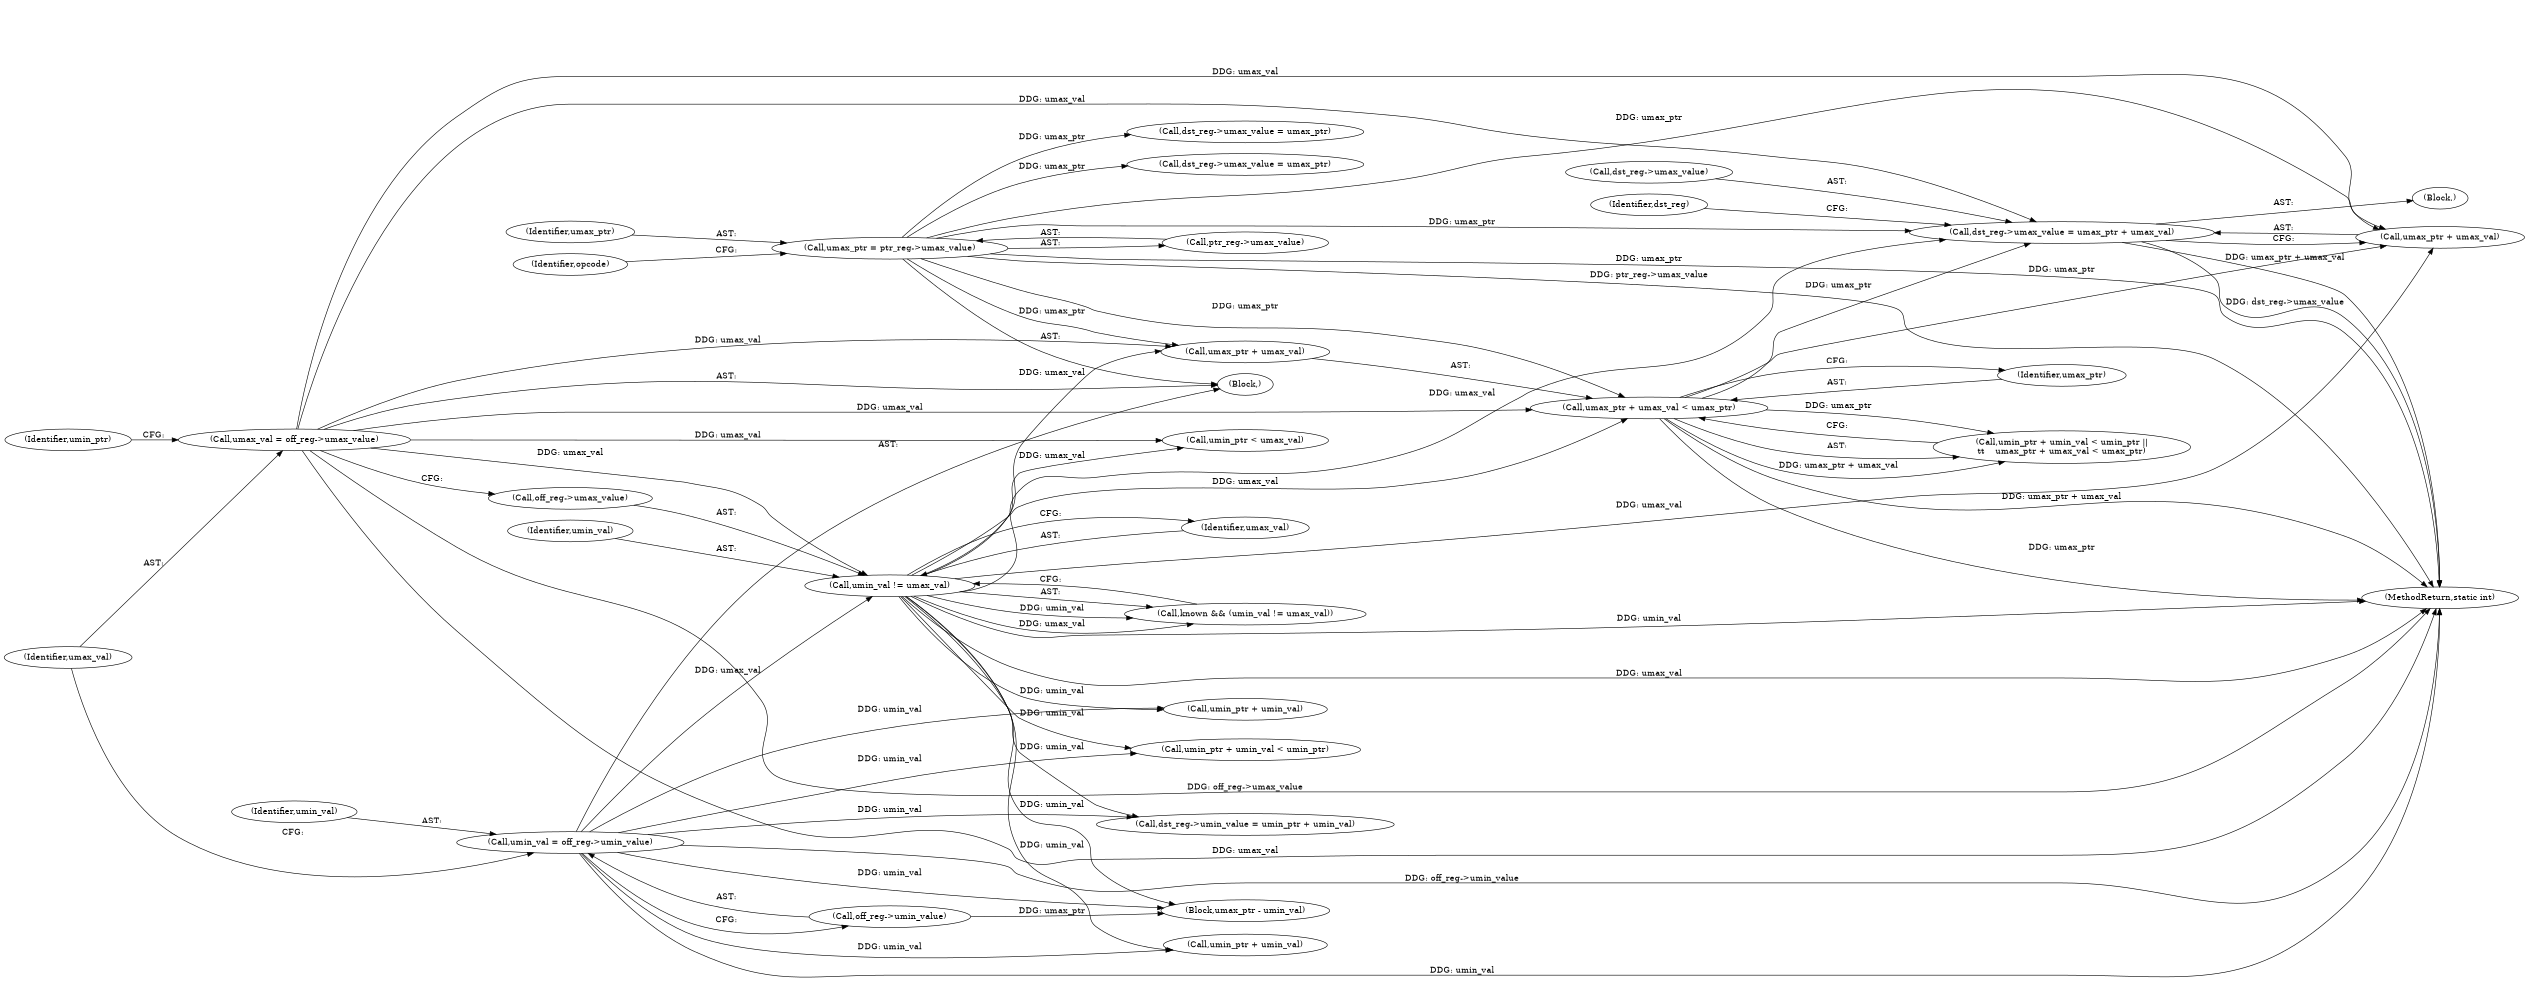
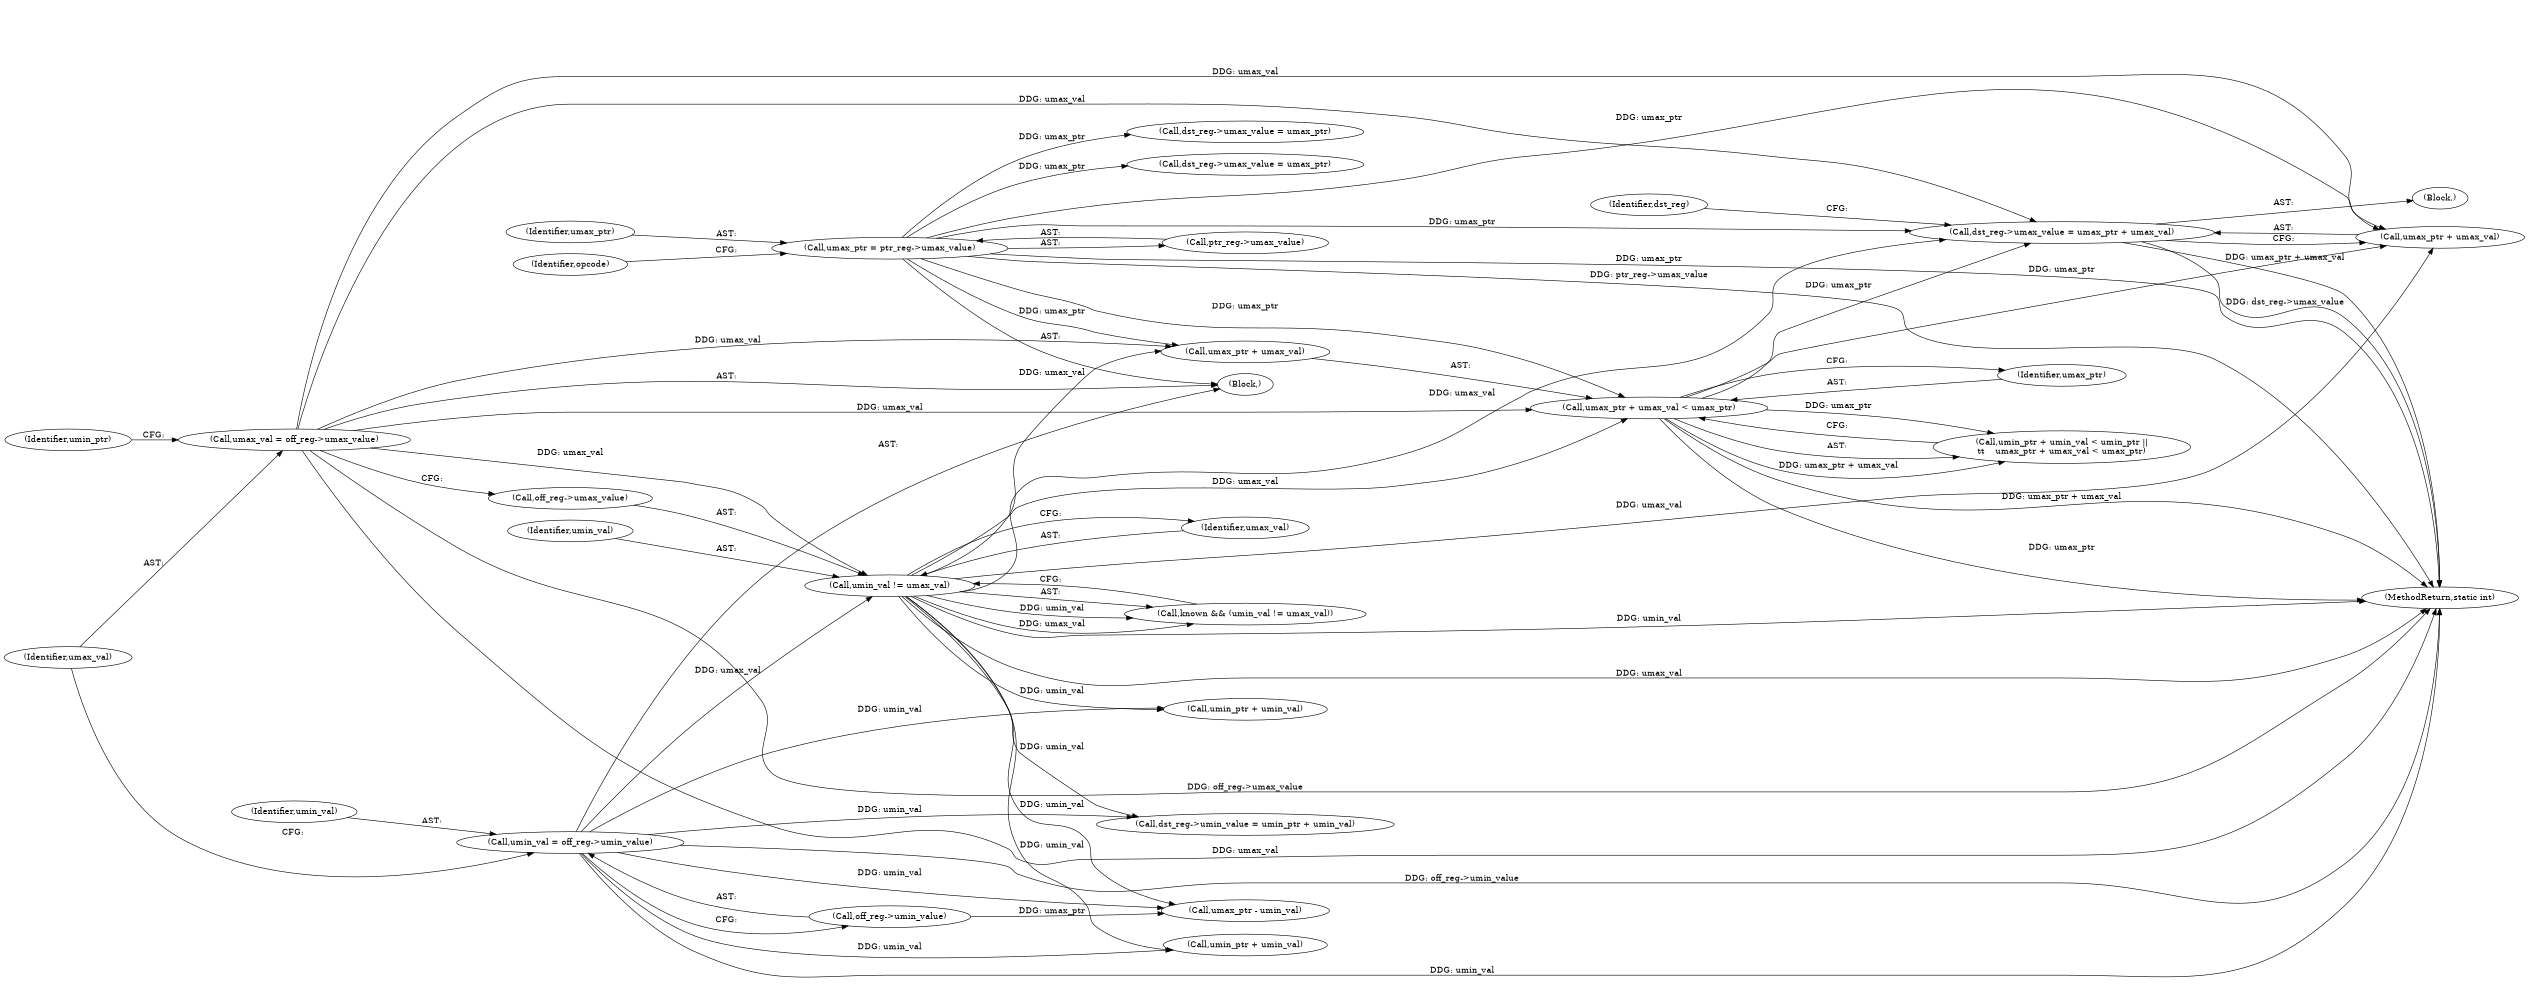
  digraph {
    rankdir=LR
    n1 [label="(Call,dst_reg->umax_value = umax_ptr + umax_val)"]
    n2 [label="(Block,)"]
    n3 [label="(MethodReturn,static int)"]
    n4 [label="(Call,umax_ptr + umax_val)"]
    n5 [label="(Call,umax_ptr = ptr_reg->umax_value)"]
    n6 [label="(Call,umax_ptr + umax_val < umax_ptr)"]
    n7 [label="(Block,)"]
    n8 [label="(Call,umax_ptr + umax_val)"]
    n9 [label="(Call,ptr_reg->umax_value)"]
    n10 [label="(Call,dst_reg->umax_value = umax_ptr)"]
    n11 [label="(Call,dst_reg->umax_value = umax_ptr)"]
    n12 [label="(Identifier,umax_ptr)"]
    n13 [label="(Call,umin_ptr + umin_val < umin_ptr ||\n\t\t    umax_ptr + umax_val < umax_ptr)"]
-   n14 [label="(Block,umax_ptr - umin_val)"]
+   n14 [label="(Call,umax_ptr - umin_val)"]
    n15 [label="(Call,umin_val != umax_val)"]
    n16 [label="(Identifier,umax_val)"]
    n17 [label="(Call,umin_ptr + umin_val)"]
    n18 [label="(Call,known && (umin_val != umax_val))"]
-   n19 [label="(Call,umin_ptr + umin_val < umin_ptr)"]
    n20 [label="(Call,dst_reg->umin_value = umin_ptr + umin_val)"]
    n21 [label="(Call,umin_ptr + umin_val)"]
-   n22 [label="(Call,umin_ptr < umax_val)"]
    n23 [label="(Call,umin_val = off_reg->umin_value)"]
    n24 [label="(Call,off_reg->umin_value)"]
    n25 [label="(Call,umax_val = off_reg->umax_value)"]
    n26 [label="(Call,off_reg->umax_value)"]
    n27 [label="(Identifier,umax_val)"]
    n28 [label="(Identifier,umin_val)"]
-   n29 [label="(Call,dst_reg->umax_value)"]
    n30 [label="(Identifier,dst_reg)"]
    n31 [label="(Identifier,umin_ptr)"]
    n32 [label="(Identifier,umax_ptr)"]
    n33 [label="(Identifier,umin_val)"]
    n34 [label="(Identifier,opcode)"]
    n1 -> n2 [label="AST: "]
    n1 -> n3 [label="DDG: umax_ptr + umax_val"]
    n1 -> n3 [label="DDG: dst_reg->umax_value"]
    n1 -> n4 [label="CFG: "]
    n4 -> n1 [label="AST: "]
    n5 -> n1 [label="DDG: umax_ptr"]
    n5 -> n3 [label="DDG: umax_ptr"]
    n5 -> n3 [label="DDG: ptr_reg->umax_value"]
    n5 -> n4 [label="DDG: umax_ptr"]
    n5 -> n6 [label="DDG: umax_ptr"]
    n5 -> n7 [label="AST: "]
    n5 -> n8 [label="DDG: umax_ptr"]
    n5 -> n9 [label="AST: "]
    n5 -> n10 [label="DDG: umax_ptr"]
    n5 -> n11 [label="DDG: umax_ptr"]
    n6 -> n1 [label="DDG: umax_ptr"]
    n6 -> n3 [label="DDG: umax_ptr + umax_val"]
    n6 -> n3 [label="DDG: umax_ptr"]
    n6 -> n4 [label="DDG: umax_ptr"]
    n6 -> n12 [label="CFG: "]
    n6 -> n13 [label="AST: "]
    n6 -> n13 [label="DDG: umax_ptr + umax_val"]
    n6 -> n13 [label="DDG: umax_ptr"]
    n8 -> n6 [label="AST: "]
    n9 -> n5 [label="AST: "]
    n12 -> n6 [label="AST: "]
    n13 -> n6 [label="CFG: "]
    n15 -> n1 [label="DDG: umax_val"]
    n15 -> n3 [label="DDG: umax_val"]
    n15 -> n3 [label="DDG: umin_val"]
    n15 -> n4 [label="DDG: umax_val"]
    n15 -> n6 [label="DDG: umax_val"]
    n15 -> n8 [label="DDG: umax_val"]
    n15 -> n14 [label="DDG: umin_val"]
    n15 -> n16 [label="CFG: "]
    n15 -> n17 [label="DDG: umin_val"]
    n15 -> n18 [label="AST: "]
    n15 -> n18 [label="DDG: umin_val"]
    n15 -> n18 [label="DDG: umax_val"]
-   n15 -> n19 [label="DDG: umin_val"]
    n15 -> n20 [label="DDG: umin_val"]
    n15 -> n21 [label="DDG: umin_val"]
-   n15 -> n22 [label="DDG: umax_val"]
    n16 -> n15 [label="AST: "]
    n18 -> n15 [label="CFG: "]
    n23 -> n3 [label="DDG: off_reg->umin_value"]
    n23 -> n3 [label="DDG: umin_val"]
    n23 -> n7 [label="AST: "]
    n23 -> n14 [label="DDG: umin_val"]
    n23 -> n15 [label="DDG: umax_val"]
    n23 -> n17 [label="DDG: umin_val"]
-   n23 -> n19 [label="DDG: umin_val"]
    n23 -> n20 [label="DDG: umin_val"]
    n23 -> n21 [label="DDG: umin_val"]
    n23 -> n24 [label="CFG: "]
    n24 -> n14 [label="DDG: umax_ptr"]
    n24 -> n23 [label="AST: "]
    n25 -> n1 [label="DDG: umax_val"]
    n25 -> n3 [label="DDG: off_reg->umax_value"]
    n25 -> n3 [label="DDG: umax_val"]
    n25 -> n4 [label="DDG: umax_val"]
    n25 -> n6 [label="DDG: umax_val"]
    n25 -> n7 [label="AST: "]
    n25 -> n8 [label="DDG: umax_val"]
    n25 -> n15 [label="DDG: umax_val"]
-   n25 -> n22 [label="DDG: umax_val"]
    n25 -> n26 [label="CFG: "]
    n26 -> n15 [label="AST: "]
    n27 -> n23 [label="CFG: "]
    n27 -> n25 [label="AST: "]
    n28 -> n23 [label="AST: "]
-   n29 -> n1 [label="AST: "]
    n30 -> n1 [label="CFG: "]
    n31 -> n25 [label="CFG: "]
    n32 -> n5 [label="AST: "]
    n33 -> n15 [label="AST: "]
    n34 -> n5 [label="CFG: "]
  }
